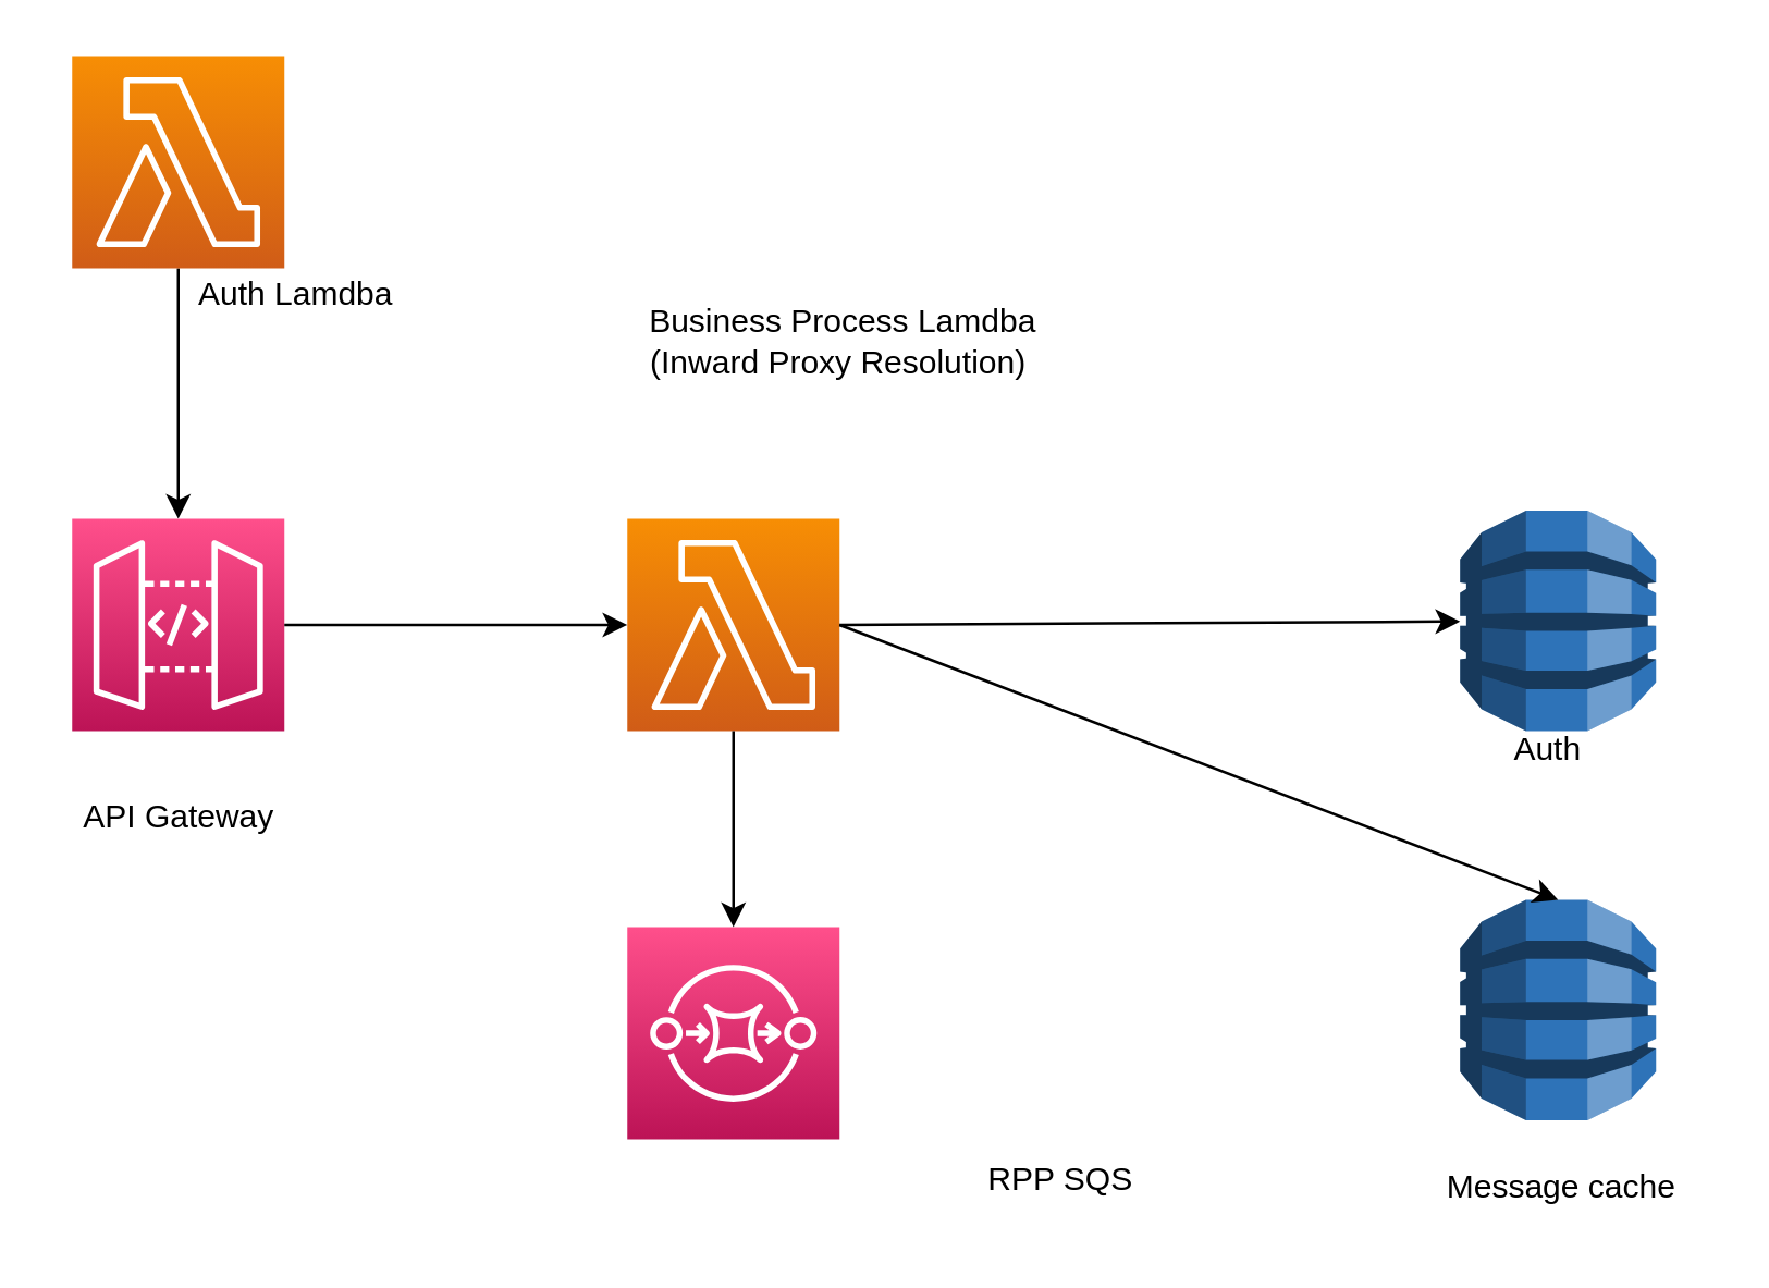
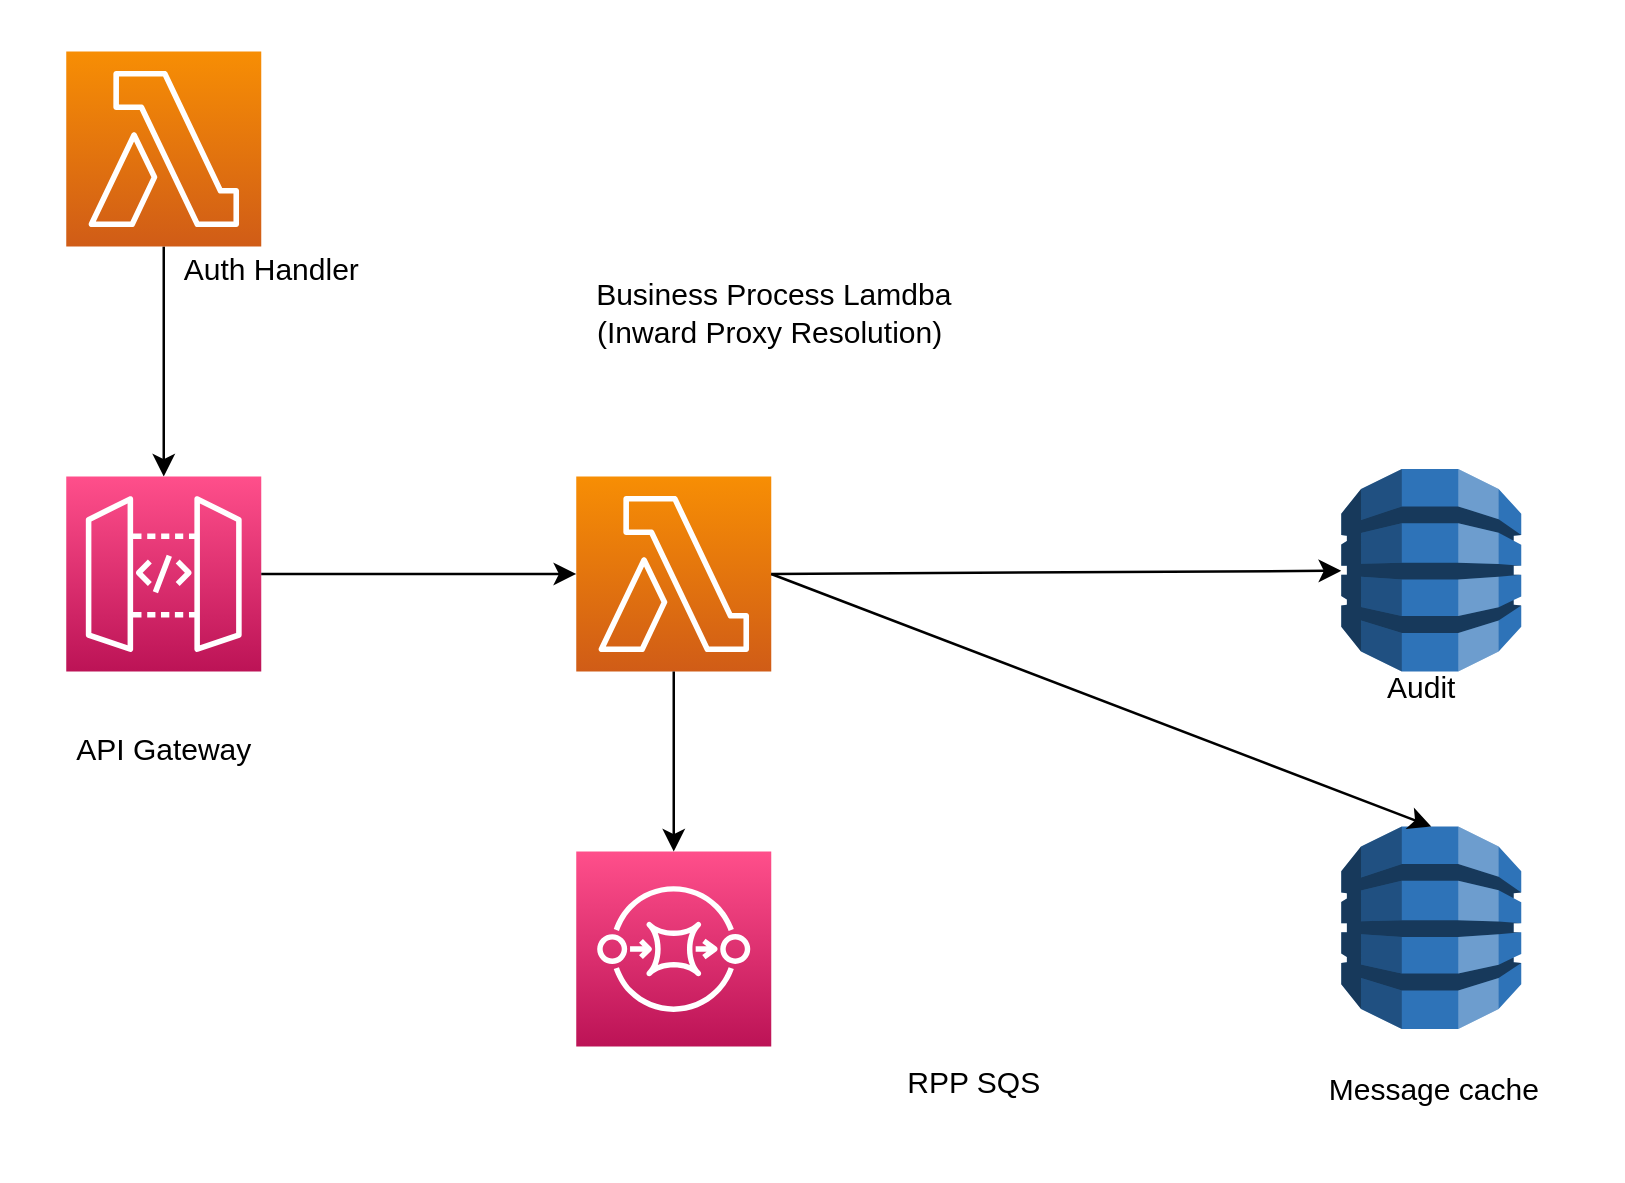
  <mxCell id="0" />
  <mxCell id="1" parent="0" />
  <mxCell id="2" value="" style="edgeStyle=orthogonalEdgeStyle;rounded=0;orthogonalLoop=1;jettySize=auto;html=1;exitX=0.5;exitY=1;exitDx=0;exitDy=0;exitPerimeter=0;entryX=0.5;entryY=0;entryDx=0;entryDy=0;entryPerimeter=0;" edge="1" parent="1" source="3" target="4"><mxGeometry relative="1" as="geometry" /></mxCell>
  <mxCell id="3" value="" style="sketch=0;points=[[0,0,0],[0.25,0,0],[0.5,0,0],[0.75,0,0],[1,0,0],[0,1,0],[0.25,1,0],[0.5,1,0],[0.75,1,0],[1,1,0],[0,0.25,0],[0,0.5,0],[0,0.75,0],[1,0.25,0],[1,0.5,0],[1,0.75,0]];outlineConnect=0;fontColor=#232F3E;gradientColor=#F78E04;gradientDirection=north;fillColor=#D05C17;strokeColor=#ffffff;dashed=0;verticalLabelPosition=bottom;verticalAlign=top;align=center;html=1;fontSize=12;fontStyle=0;aspect=fixed;shape=mxgraph.aws4.resourceIcon;resIcon=mxgraph.aws4.lambda;" vertex="1" parent="1"><mxGeometry x="26" y="20" width="78" height="78" as="geometry" /></mxCell>
  <mxCell id="4" value="" style="sketch=0;points=[[0,0,0],[0.25,0,0],[0.5,0,0],[0.75,0,0],[1,0,0],[0,1,0],[0.25,1,0],[0.5,1,0],[0.75,1,0],[1,1,0],[0,0.25,0],[0,0.5,0],[0,0.75,0],[1,0.25,0],[1,0.5,0],[1,0.75,0]];outlineConnect=0;fontColor=#232F3E;gradientColor=#FF4F8B;gradientDirection=north;fillColor=#BC1356;strokeColor=#ffffff;dashed=0;verticalLabelPosition=bottom;verticalAlign=top;align=center;html=1;fontSize=12;fontStyle=0;aspect=fixed;shape=mxgraph.aws4.resourceIcon;resIcon=mxgraph.aws4.api_gateway;" vertex="1" parent="1"><mxGeometry x="26" y="190" width="78" height="78" as="geometry" /></mxCell>
  <mxCell id="5" value="" style="sketch=0;points=[[0,0,0],[0.25,0,0],[0.5,0,0],[0.75,0,0],[1,0,0],[0,1,0],[0.25,1,0],[0.5,1,0],[0.75,1,0],[1,1,0],[0,0.25,0],[0,0.5,0],[0,0.75,0],[1,0.25,0],[1,0.5,0],[1,0.75,0]];outlineConnect=0;fontColor=#232F3E;gradientColor=#F78E04;gradientDirection=north;fillColor=#D05C17;strokeColor=#ffffff;dashed=0;verticalLabelPosition=bottom;verticalAlign=top;align=center;html=1;fontSize=12;fontStyle=0;aspect=fixed;shape=mxgraph.aws4.resourceIcon;resIcon=mxgraph.aws4.lambda;" vertex="1" parent="1"><mxGeometry x="230" y="190" width="78" height="78" as="geometry" /></mxCell>
  <mxCell id="6" value="" style="sketch=0;points=[[0,0,0],[0.25,0,0],[0.5,0,0],[0.75,0,0],[1,0,0],[0,1,0],[0.25,1,0],[0.5,1,0],[0.75,1,0],[1,1,0],[0,0.25,0],[0,0.5,0],[0,0.75,0],[1,0.25,0],[1,0.5,0],[1,0.75,0]];outlineConnect=0;fontColor=#232F3E;gradientColor=#FF4F8B;gradientDirection=north;fillColor=#BC1356;strokeColor=#ffffff;dashed=0;verticalLabelPosition=bottom;verticalAlign=top;align=center;html=1;fontSize=12;fontStyle=0;aspect=fixed;shape=mxgraph.aws4.resourceIcon;resIcon=mxgraph.aws4.sqs;" vertex="1" parent="1"><mxGeometry x="230" y="340" width="78" height="78" as="geometry" /></mxCell>
  <mxCell id="7" value="" style="endArrow=classic;html=1;rounded=0;exitX=1;exitY=0.5;exitDx=0;exitDy=0;exitPerimeter=0;" edge="1" parent="1" source="4" target="5"><mxGeometry width="50" height="50" relative="1" as="geometry"><mxPoint x="40" y="250" as="sourcePoint" /><mxPoint x="90" y="200" as="targetPoint" /></mxGeometry></mxCell>
  <mxCell id="8" value="" style="endArrow=classic;html=1;rounded=0;exitX=0.5;exitY=1;exitDx=0;exitDy=0;exitPerimeter=0;entryX=0.5;entryY=0;entryDx=0;entryDy=0;entryPerimeter=0;" edge="1" parent="1" source="5" target="6"><mxGeometry width="50" height="50" relative="1" as="geometry"><mxPoint x="114" y="239" as="sourcePoint" /><mxPoint x="240" y="239" as="targetPoint" /></mxGeometry></mxCell>
- <mxCell id="9" value="Auth Lamdba" style="text;html=1;resizable=0;autosize=1;align=center;verticalAlign=middle;points=[];fillColor=none;strokeColor=none;rounded=0;" vertex="1" parent="1"><mxGeometry x="63" y="93" width="90" height="30" as="geometry" /></mxCell>
+ <mxCell id="9" value="Auth Handler" style="text;html=1;resizable=0;autosize=1;align=center;verticalAlign=middle;points=[];fillColor=none;strokeColor=none;rounded=0;" vertex="1" parent="1"><mxGeometry x="63" y="93" width="90" height="30" as="geometry" /></mxCell>
  <mxCell id="10" value="API Gateway" style="text;html=1;resizable=0;autosize=1;align=center;verticalAlign=middle;points=[];fillColor=none;strokeColor=none;rounded=0;" vertex="1" parent="1"><mxGeometry x="20" y="285" width="90" height="30" as="geometry" /></mxCell>
  <mxCell id="11" value="Business Process Lamdba&lt;br&gt;(Inward Proxy Resolution)&amp;nbsp;" style="text;html=1;resizable=0;autosize=1;align=center;verticalAlign=middle;points=[];fillColor=none;strokeColor=none;rounded=0;" vertex="1" parent="1"><mxGeometry x="224" y="105" width="170" height="40" as="geometry" /></mxCell>
  <mxCell id="12" value="RPP SQS" style="text;html=1;resizable=0;autosize=1;align=center;verticalAlign=middle;points=[];fillColor=none;strokeColor=none;rounded=0;" vertex="1" parent="1"><mxGeometry x="349" y="418" width="80" height="30" as="geometry" /></mxCell>
  <mxCell id="13" value="" style="outlineConnect=0;dashed=0;verticalLabelPosition=bottom;verticalAlign=top;align=center;html=1;shape=mxgraph.aws3.dynamo_db;fillColor=#2E73B8;gradientColor=none;" vertex="1" parent="1"><mxGeometry x="536" y="187" width="72" height="81" as="geometry" /></mxCell>
  <mxCell id="14" value="" style="outlineConnect=0;dashed=0;verticalLabelPosition=bottom;verticalAlign=top;align=center;html=1;shape=mxgraph.aws3.dynamo_db;fillColor=#2E73B8;gradientColor=none;" vertex="1" parent="1"><mxGeometry x="536" y="330" width="72" height="81" as="geometry" /></mxCell>
  <mxCell id="15" value="" style="endArrow=classic;html=1;rounded=0;exitX=1;exitY=0.5;exitDx=0;exitDy=0;exitPerimeter=0;" edge="1" parent="1" source="5" target="13"><mxGeometry width="50" height="50" relative="1" as="geometry"><mxPoint x="114" y="239" as="sourcePoint" /><mxPoint x="240" y="239" as="targetPoint" /></mxGeometry></mxCell>
  <mxCell id="16" value="" style="endArrow=classic;html=1;rounded=0;exitX=1;exitY=0.5;exitDx=0;exitDy=0;exitPerimeter=0;entryX=0.5;entryY=0;entryDx=0;entryDy=0;entryPerimeter=0;" edge="1" parent="1" source="5" target="14"><mxGeometry width="50" height="50" relative="1" as="geometry"><mxPoint x="318" y="239" as="sourcePoint" /><mxPoint x="546" y="237.705" as="targetPoint" /></mxGeometry></mxCell>
- <mxCell id="17" value="Auth" style="text;html=1;resizable=0;autosize=1;align=center;verticalAlign=middle;points=[];fillColor=none;strokeColor=none;rounded=0;" vertex="1" parent="1"><mxGeometry x="543" y="260" width="50" height="30" as="geometry" /></mxCell>
+ <mxCell id="17" value="Audit" style="text;html=1;resizable=0;autosize=1;align=center;verticalAlign=middle;points=[];fillColor=none;strokeColor=none;rounded=0;" vertex="1" parent="1"><mxGeometry x="543" y="260" width="50" height="30" as="geometry" /></mxCell>
  <mxCell id="18" value="Message cache" style="text;html=1;resizable=0;autosize=1;align=center;verticalAlign=middle;points=[];fillColor=none;strokeColor=none;rounded=0;" vertex="1" parent="1"><mxGeometry x="518" y="421" width="110" height="30" as="geometry" /></mxCell>
